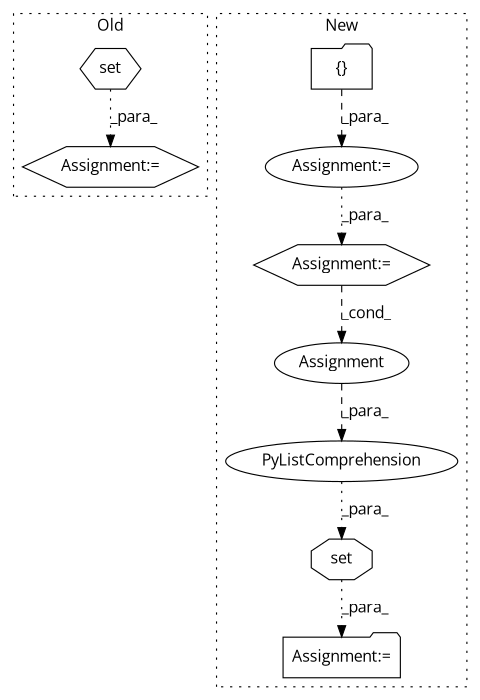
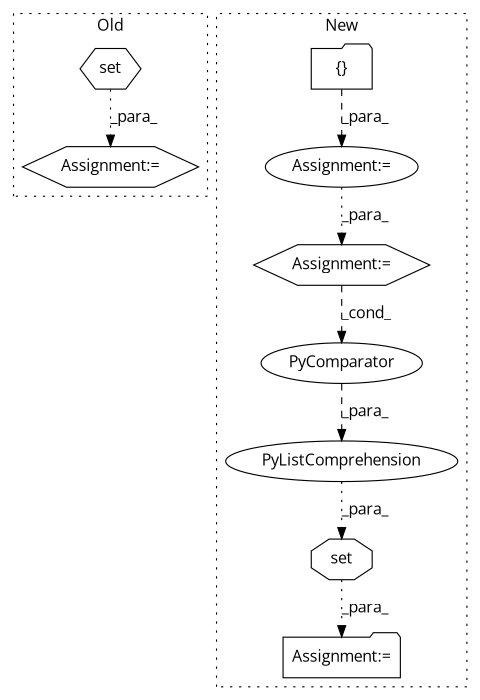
  digraph {
    fontname="Open Sans"
    node [a=7 l=1 s=10758 shape=hexagon fontname="Open Sans"]
    edge [style=dotted fontname="Open Sans"]
    n1 [a=32 l="4,1" label=set s="10196,10251"]
    n2 [label="Assignment:=" s=10195]
    n3 [a=32 l="4,1" label=set s="10663,10799" shape=octagon]
    n4 [label="Assignment:=" s=10662 shape=folder]
    n5 [l=26 label="Assignment:="]
-   n6 [a=113 l=26 label=Assignment shape=ellipse]
+   n6 [a=113 l=26 label=PyComparator shape=ellipse]
    n7 [a=109 l=110 label=PyListComprehension s=10682 shape=ellipse]
    n8 [label="Assignment:=" s=10567 shape=ellipse]
    n9 [a=4 l="1,1" label="{}" s="10580,10642" shape=folder]
    subgraph cluster_1 {
      label=Old
      style=dotted
      n1
      n2
    }
    subgraph cluster_2 {
      label=New
      style=dotted
      n3
      n4
      n5
      n6
      n7
      n8
      n9
    }
    n1 -> n2 [label=_para_]
    n3 -> n4 [label=_para_]
    n5 -> n6 [label=_cond_ style=dashed]
    n6 -> n7 [label=_para_ style=dashed]
    n7 -> n3 [label=_para_]
    n8 -> n5 [label=_para_]
    n9 -> n8 [label=_para_ style=dashed]
  }
